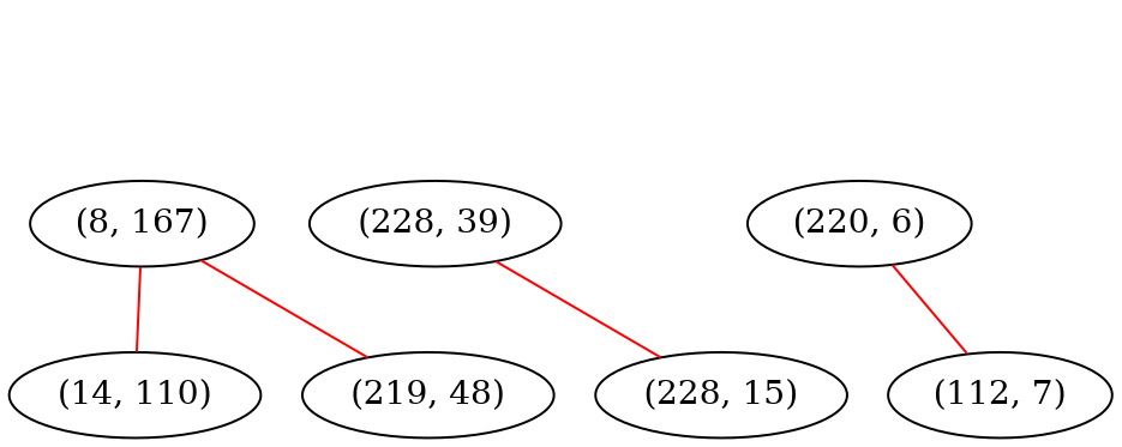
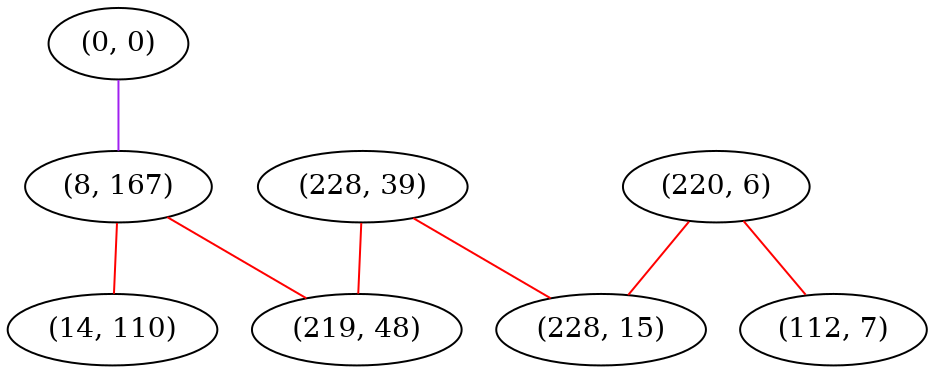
  graph {
    edge [color=red weight=1]
    "(228, 39)"
    "(219, 48)"
    "(228, 15)"
    n4 [label="(8, 167)"]
+   "(0, 0)"
    n6 [label="(14, 110)"]
    "(220, 6)"
    n8 [label="(112, 7)"]
+   "(228, 39)" -- "(219, 48)"
    "(228, 39)" -- "(228, 15)"
    n4 -- "(219, 48)"
    n4 -- n6
+   "(0, 0)" -- n4 [color=purple weight=4]
+   "(220, 6)" -- "(228, 15)"
    "(220, 6)" -- n8
  }
